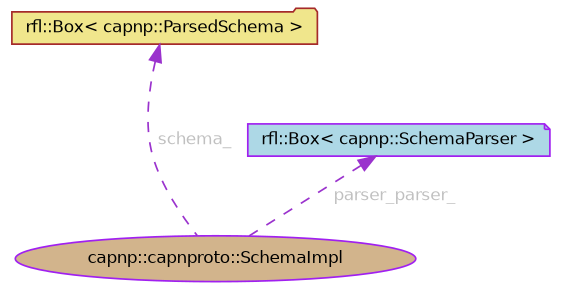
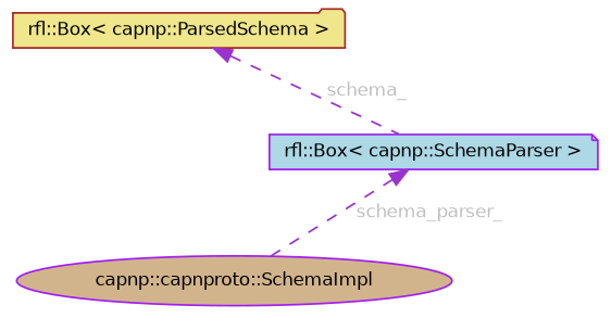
  digraph {
    node [color=purple fontname=Helvetica fontsize=10 style=filled]
    edge [color=darkorchid3 dir=back fontcolor=grey fontname=Helvetica fontsize=10 labelfontname=Helvetica labelfontsize=10 style=dashed]
    n1 [fillcolor=tan fontcolor=black height=0.2 label="capnp::capnproto::SchemaImpl" shape=ellipse width=0.4]
    n2 [fillcolor=lightblue height=0.2 label="rfl::Box\< capnp::SchemaParser \>" shape=note width=0.4]
    n3 [color=brown fillcolor=khaki height=0.2 label="rfl::Box\< capnp::ParsedSchema \>" shape=folder width=0.4]
-   n2 -> n1 [label=" parser_parser_"]
-   n3 -> n1 [label=" schema_"]
+   n2 -> n1 [label=" schema_parser_"]
+   n3 -> n2 [label=" schema_"]
  }
